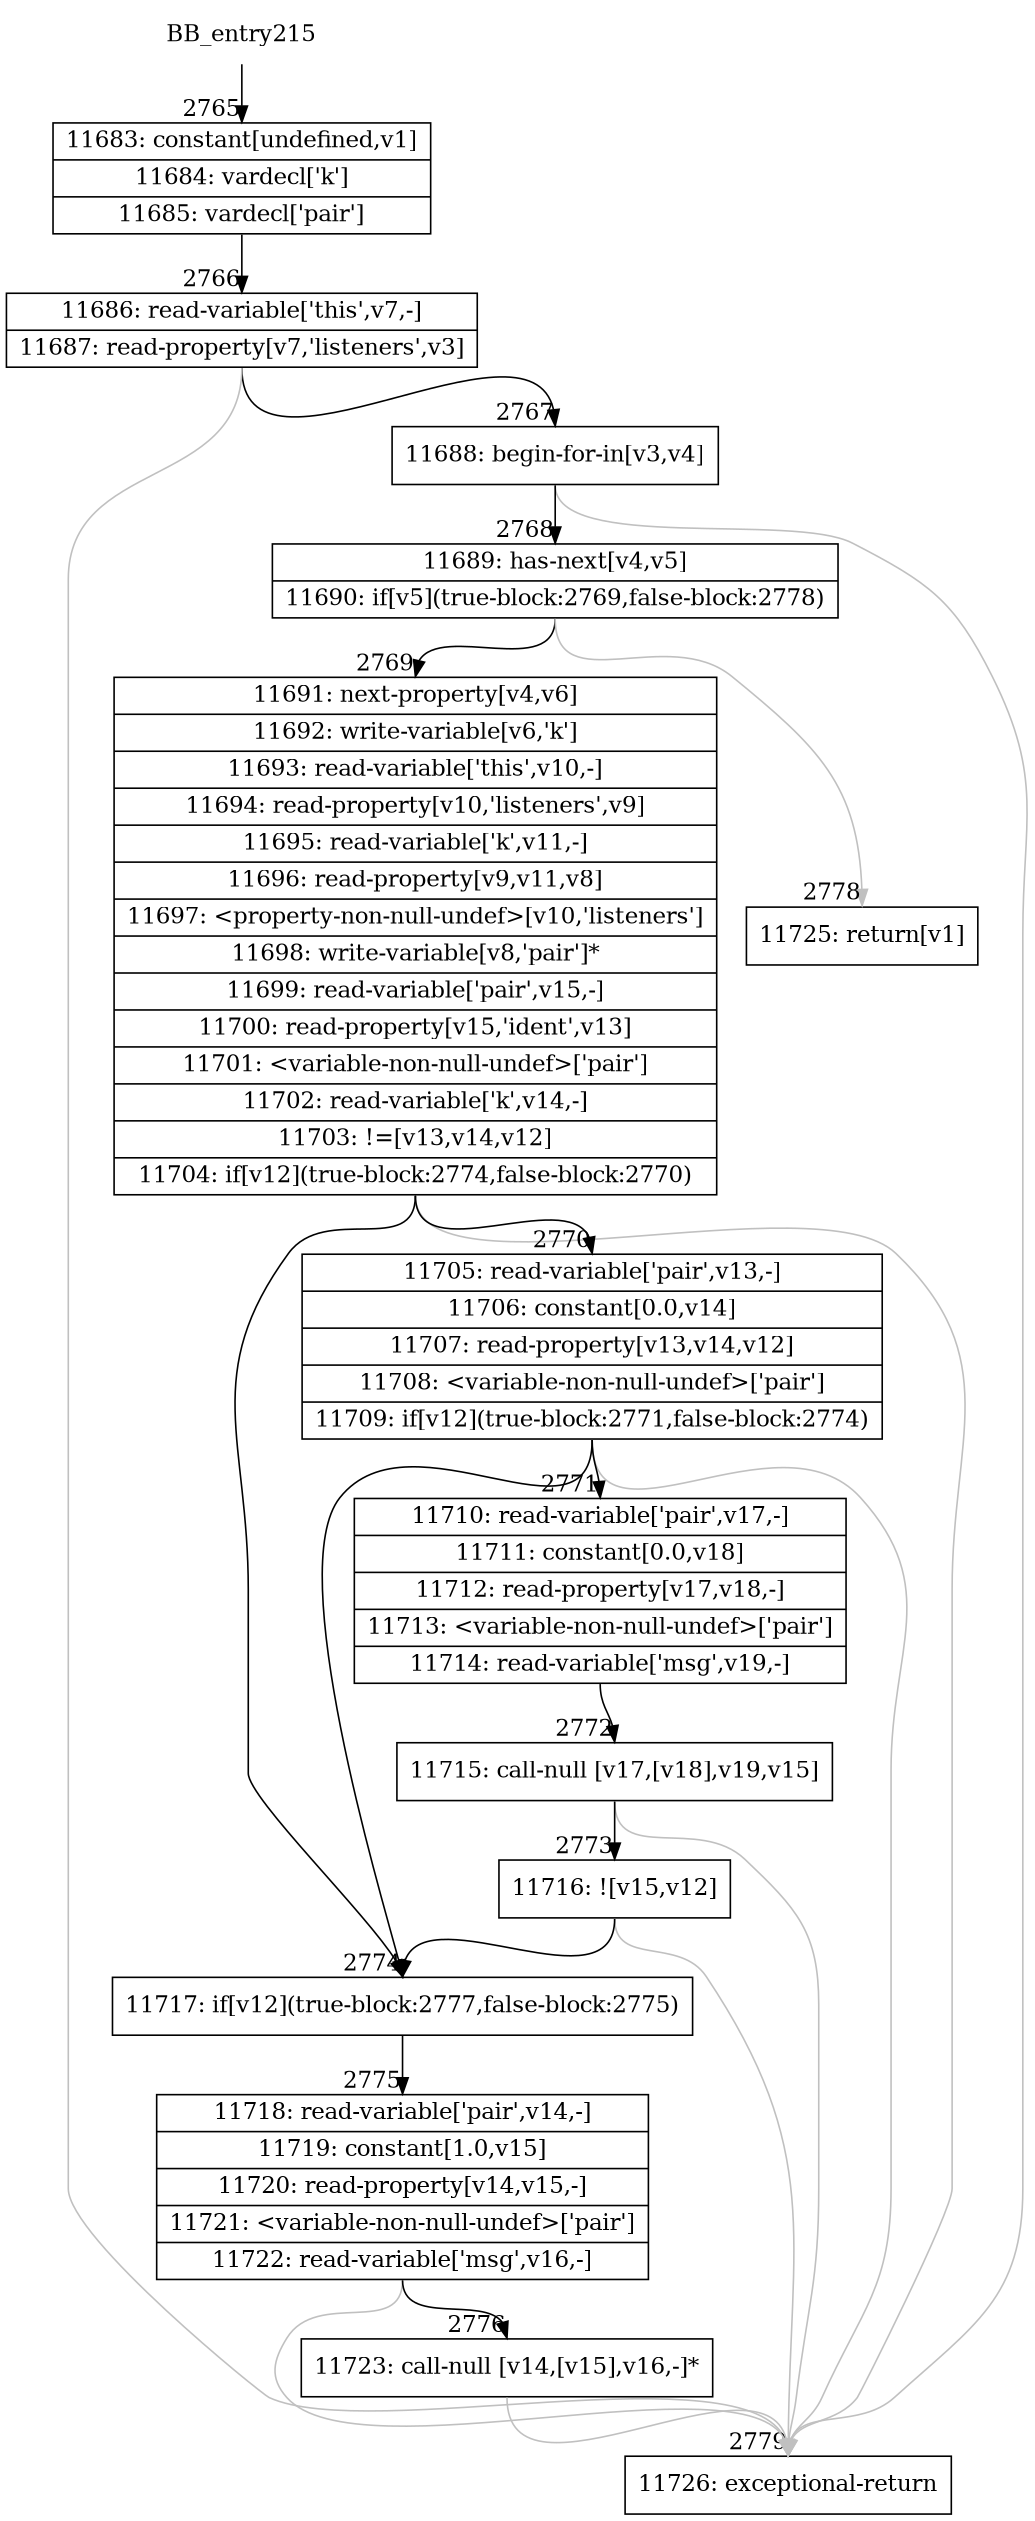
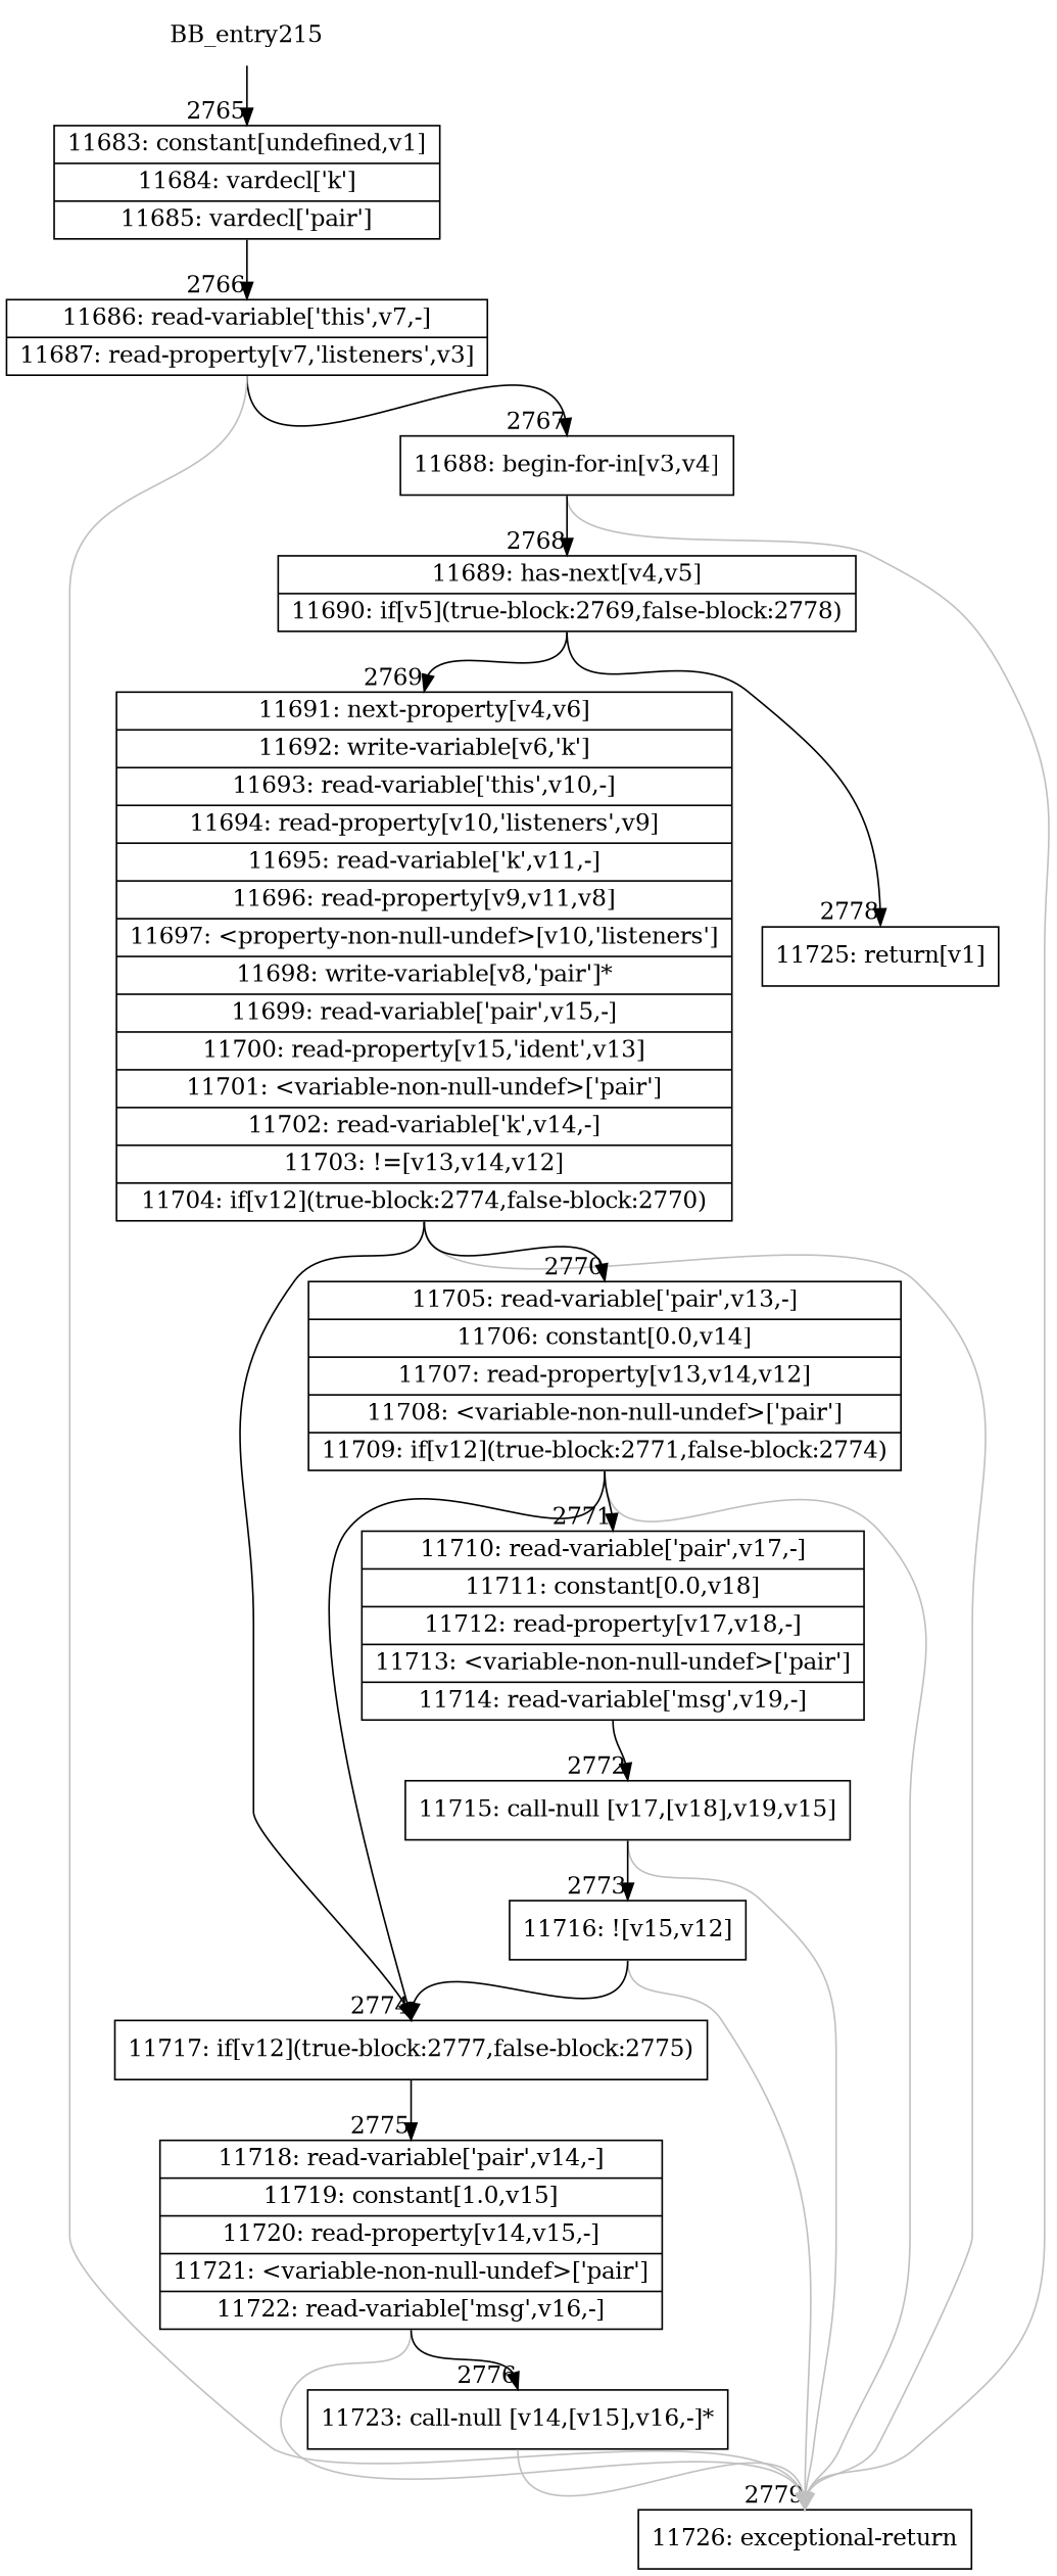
  digraph {
    rankdir=TD
    node [shape=record]
    edge [headport=n tailport=s]
    BB_entry215 [shape=none]
    n2 [label="{11683: constant[undefined,v1]|11684: vardecl['k']|11685: vardecl['pair']}"]
    n3 [label="{11686: read-variable['this',v7,-]|11687: read-property[v7,'listeners',v3]}"]
    n4 [label="{11688: begin-for-in[v3,v4]}"]
    n5 [label="{11726: exceptional-return}"]
    n6 [label="{11689: has-next[v4,v5]|11690: if[v5](true-block:2769,false-block:2778)}"]
    n7 [label="{11691: next-property[v4,v6]|11692: write-variable[v6,'k']|11693: read-variable['this',v10,-]|11694: read-property[v10,'listeners',v9]|11695: read-variable['k',v11,-]|11696: read-property[v9,v11,v8]|11697: \<property-non-null-undef\>[v10,'listeners']|11698: write-variable[v8,'pair']*|11699: read-variable['pair',v15,-]|11700: read-property[v15,'ident',v13]|11701: \<variable-non-null-undef\>['pair']|11702: read-variable['k',v14,-]|11703: !=[v13,v14,v12]|11704: if[v12](true-block:2774,false-block:2770)}"]
    n8 [label="{11725: return[v1]}"]
    n9 [label="{11717: if[v12](true-block:2777,false-block:2775)}"]
    n10 [label="{11705: read-variable['pair',v13,-]|11706: constant[0.0,v14]|11707: read-property[v13,v14,v12]|11708: \<variable-non-null-undef\>['pair']|11709: if[v12](true-block:2771,false-block:2774)}"]
    n11 [label="{11718: read-variable['pair',v14,-]|11719: constant[1.0,v15]|11720: read-property[v14,v15,-]|11721: \<variable-non-null-undef\>['pair']|11722: read-variable['msg',v16,-]}"]
    n12 [label="{11710: read-variable['pair',v17,-]|11711: constant[0.0,v18]|11712: read-property[v17,v18,-]|11713: \<variable-non-null-undef\>['pair']|11714: read-variable['msg',v19,-]}"]
    n13 [label="{11723: call-null [v14,[v15],v16,-]*}"]
    n14 [label="{11715: call-null [v17,[v18],v19,v15]}"]
    n15 [label="{11716: ![v15,v12]}"]
    BB_entry215 -> n2 [headlabel="    2765"]
    n2 -> n3 [headlabel="      2766"]
    n3 -> n4 [headlabel="      2767"]
    n3 -> n5 [color=gray headlabel="      2779"]
    n4 -> n5 [color=gray]
    n4 -> n6 [headlabel="      2768"]
    n6 -> n7 [headlabel="      2769"]
-   n6 -> n8 [headlabel="      2778" color=gray]
+   n6 -> n8 [headlabel="      2778"]
    n7 -> n5 [color=gray]
    n7 -> n9 [headlabel="      2774"]
    n7 -> n10 [headlabel="      2770"]
    n9 -> n11 [headlabel="      2775"]
    n10 -> n5 [color=gray]
    n10 -> n9
    n10 -> n12 [headlabel="      2771"]
    n11 -> n5 [color=gray]
    n11 -> n13 [headlabel="      2776"]
    n12 -> n14 [headlabel="      2772"]
    n13 -> n5 [color=gray]
    n14 -> n5 [color=gray]
    n14 -> n15 [headlabel="      2773"]
    n15 -> n5 [color=gray]
    n15 -> n9
  }
